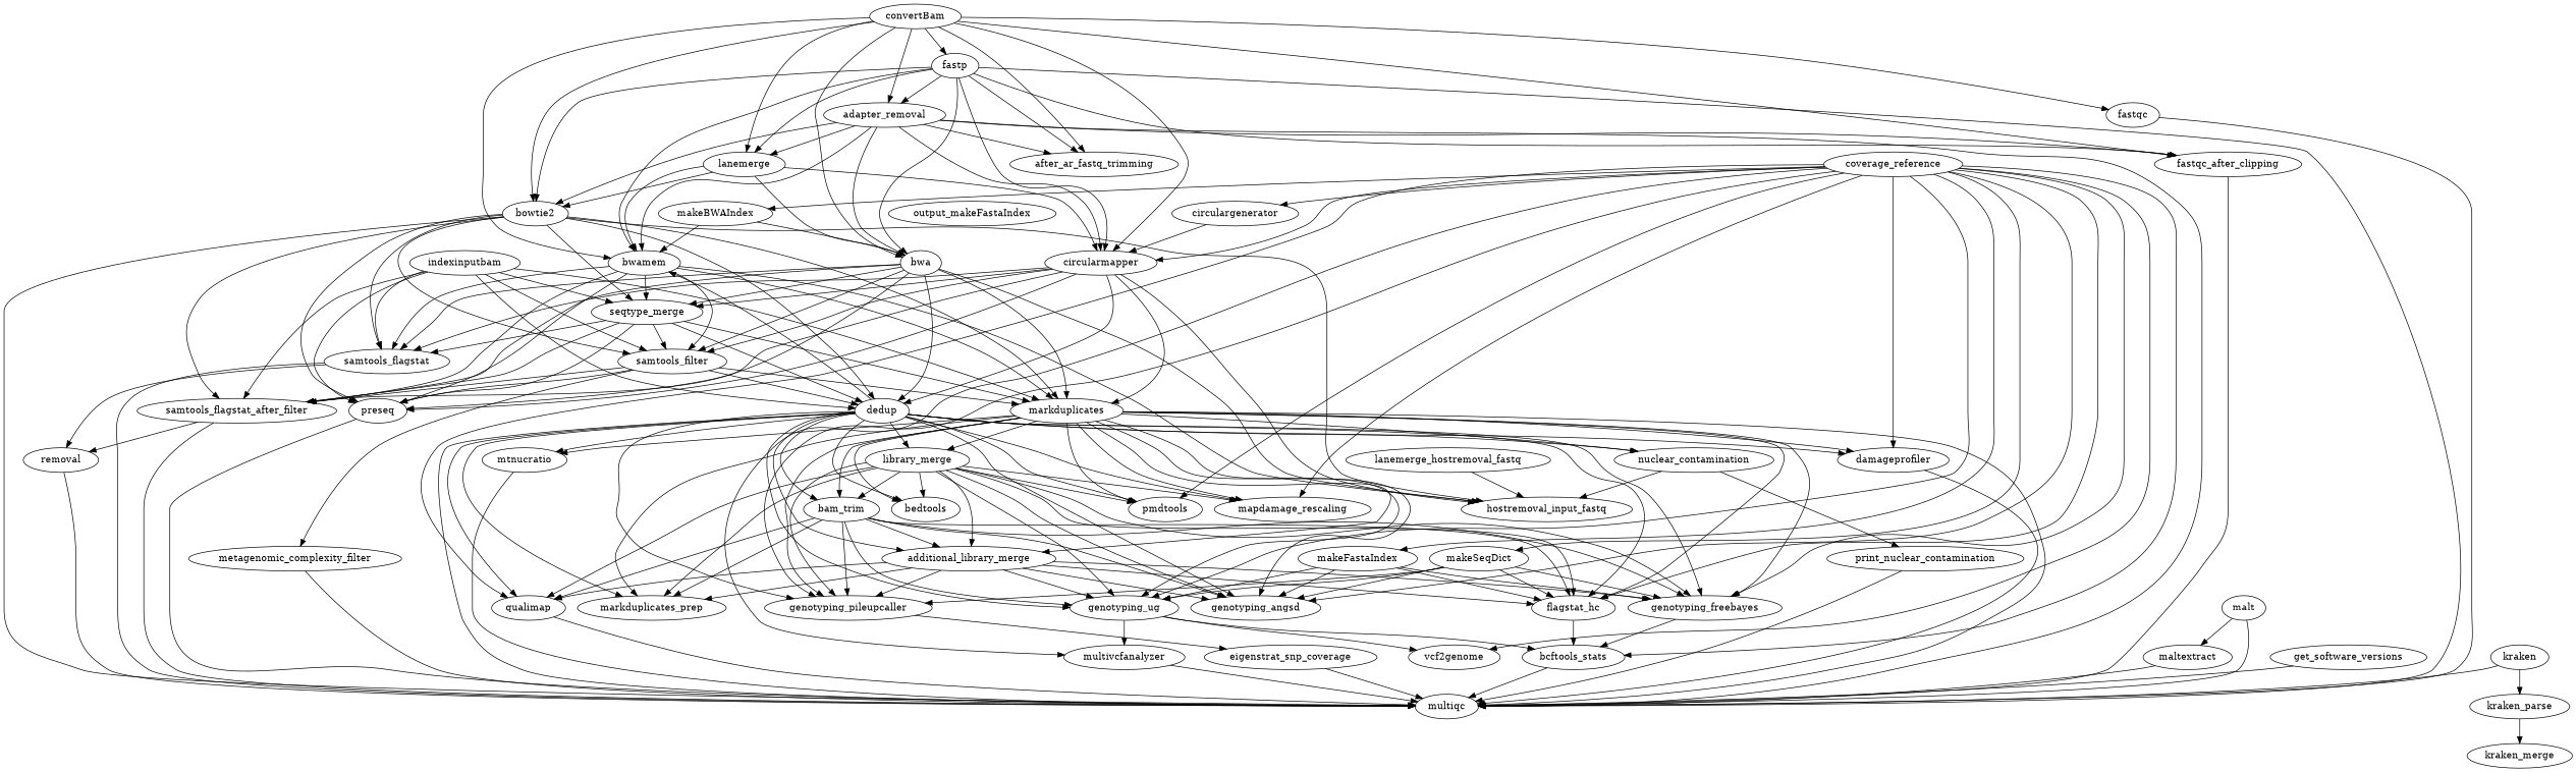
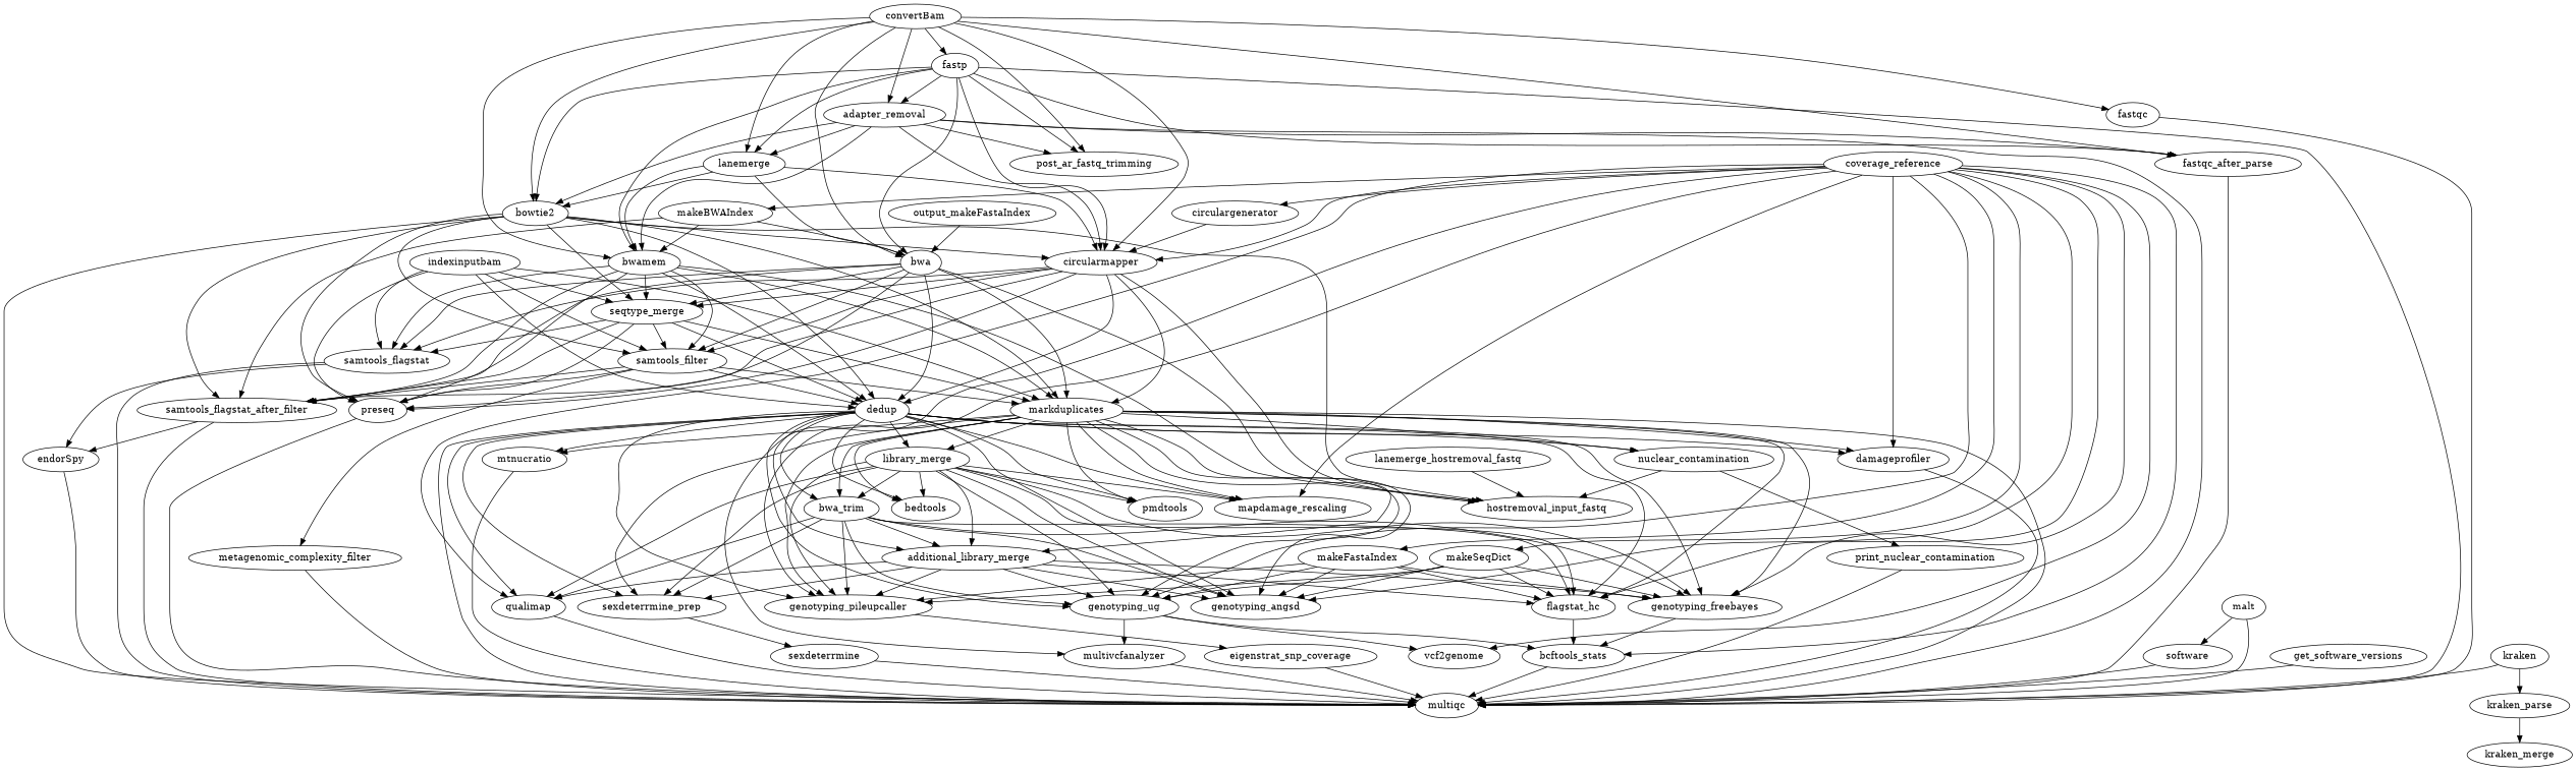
  strict digraph {
    n1 [label=coverage_reference]
    n2 [label=makeBWAIndex]
    n3 [label=makeFastaIndex]
    n4 [label=makeSeqDict]
    n5 [label=circulargenerator]
    n6 [label=multivcfanalyzer]
    n7 [label=qualimap]
    n8 [label=circularmapper]
    n9 [label=damageprofiler]
    n10 [label=pmdtools]
    n11 [label=mapdamage_rescaling]
    n12 [label=flagstat_hc]
    n13 [label=genotyping_angsd]
    n14 [label=genotyping_freebayes]
    n15 [label=genotyping_ug]
    n16 [label=vcf2genome]
    n17 [label=genotyping_pileupcaller]
    n18 [label=bcftools_stats]
    n19 [label=bwamem]
    n20 [label=bwa]
    n21 [label=multiqc]
    n22 [label=hostremoval_input_fastq]
    n23 [label=seqtype_merge]
    n24 [label=samtools_flagstat]
    n25 [label=samtools_filter]
    n26 [label=dedup]
    n27 [label=markduplicates]
    n28 [label=samtools_flagstat_after_filter]
    n29 [label=preseq]
    n30 [label=eigenstrat_snp_coverage]
-   n31 [label=removal]
+   n31 [label=endorSpy]
    n32 [label=metagenomic_complexity_filter]
    n33 [label=nuclear_contamination]
    n34 [label=mtnucratio]
    n35 [label=library_merge]
    n36 [label=bedtools]
-   n37 [label=bam_trim]
+   n37 [label=bwa_trim]
    n38 [label=additional_library_merge]
-   n39 [label=markduplicates_prep]
+   n39 [label=sexdeterrmine_prep]
+   n40 [label=sexdeterrmine]
    n41 [label=malt]
-   n42 [label=maltextract]
+   n42 [label=software]
    n43 [label=convertBam]
    n44 [label=fastqc]
    n45 [label=fastp]
    n46 [label=adapter_removal]
-   n47 [label=after_ar_fastq_trimming]
-   n48 [label=fastqc_after_clipping]
+   n47 [label=post_ar_fastq_trimming]
+   n48 [label=fastqc_after_parse]
    n49 [label=lanemerge]
    n50 [label=bowtie2]
    n51 [label=indexinputbam]
    n52 [label=print_nuclear_contamination]
    n53 [label=lanemerge_hostremoval_fastq]
    n54 [label=kraken]
    n55 [label=kraken_parse]
    n56 [label=kraken_merge]
    n57 [label=output_makeFastaIndex]
    n58 [label=get_software_versions]
    n1 -> n2
    n1 -> n3
    n1 -> n4
    n1 -> n5
    n1 -> n6
    n1 -> n7
    n1 -> n8
    n1 -> n9
-   n1 -> n10
    n1 -> n11
    n1 -> n12
    n1 -> n13
    n1 -> n14
    n1 -> n15
    n1 -> n16
    n1 -> n17
    n1 -> n18
    n2 -> n19
    n2 -> n20
    n3 -> n12
    n3 -> n13
    n3 -> n14
    n3 -> n15
+   n3 -> n17
    n4 -> n12
    n4 -> n13
    n4 -> n14
    n4 -> n15
    n4 -> n17
    n5 -> n8
    n6 -> n21
    n7 -> n21
    n8 -> n22
    n8 -> n23
    n8 -> n24
    n8 -> n25
    n8 -> n26
    n8 -> n27
    n8 -> n28
    n8 -> n29
    n9 -> n21
    n12 -> n18
    n14 -> n18
    n15 -> n6
    n15 -> n16
    n15 -> n18
    n17 -> n30
    n18 -> n21
    n19 -> n22
    n19 -> n23
    n19 -> n24
    n19 -> n25
-   n26 -> n19
+   n19 -> n26
    n19 -> n27
    n19 -> n28
    n19 -> n29
    n20 -> n22
    n20 -> n23
    n20 -> n24
    n20 -> n25
    n20 -> n26
    n20 -> n27
    n20 -> n28
    n20 -> n29
    n23 -> n24
    n23 -> n25
    n23 -> n26
    n23 -> n27
    n23 -> n28
    n23 -> n29
    n24 -> n21
    n24 -> n31
    n25 -> n26
    n25 -> n27
    n25 -> n28
    n25 -> n29
    n25 -> n32
    n26 -> n7
    n26 -> n9
    n26 -> n10
    n26 -> n11
    n26 -> n12
    n26 -> n13
    n26 -> n14
    n26 -> n15
    n26 -> n17
    n26 -> n21
    n26 -> n33
    n26 -> n34
    n26 -> n35
    n26 -> n36
    n26 -> n37
    n26 -> n38
    n26 -> n39
    n27 -> n9
    n27 -> n10
    n27 -> n11
    n27 -> n12
    n27 -> n13
    n27 -> n14
    n27 -> n15
    n27 -> n17
    n27 -> n21
    n27 -> n33
    n27 -> n34
    n27 -> n35
    n27 -> n36
    n27 -> n37
    n27 -> n38
    n27 -> n39
    n28 -> n21
    n28 -> n31
    n29 -> n21
    n30 -> n21
    n31 -> n21
    n32 -> n21
    n33 -> n22
    n33 -> n52
    n34 -> n21
    n35 -> n7
    n35 -> n10
    n35 -> n11
    n35 -> n12
    n35 -> n13
    n35 -> n14
    n35 -> n15
    n35 -> n17
    n35 -> n36
    n35 -> n37
    n35 -> n38
    n35 -> n39
    n37 -> n7
    n37 -> n12
    n37 -> n13
    n37 -> n14
    n37 -> n15
    n37 -> n17
    n37 -> n38
    n37 -> n39
    n38 -> n7
    n38 -> n12
    n38 -> n13
    n38 -> n14
    n38 -> n15
    n38 -> n17
    n38 -> n39
+   n39 -> n40
+   n40 -> n21
    n41 -> n21
    n41 -> n42
    n42 -> n21
    n43 -> n8
    n43 -> n19
    n43 -> n20
    n43 -> n44
    n43 -> n45
    n43 -> n46
    n43 -> n47
    n43 -> n48
    n43 -> n49
    n43 -> n50
    n44 -> n21
    n45 -> n8
    n45 -> n19
    n45 -> n20
    n45 -> n21
    n45 -> n46
    n45 -> n47
    n45 -> n48
    n45 -> n49
    n45 -> n50
    n46 -> n8
    n46 -> n19
-   n46 -> n20
+   n57 -> n20
    n46 -> n21
    n46 -> n47
    n46 -> n48
    n46 -> n49
    n46 -> n50
    n48 -> n21
    n49 -> n8
    n49 -> n19
    n49 -> n20
    n49 -> n50
    n50 -> n21
    n50 -> n22
    n50 -> n23
-   n50 -> n24
+   n50 -> n8
    n50 -> n25
    n50 -> n26
    n50 -> n27
    n50 -> n28
    n50 -> n29
    n51 -> n23
    n51 -> n24
    n51 -> n25
    n51 -> n26
    n51 -> n27
-   n51 -> n28
+   n2 -> n28
    n51 -> n29
    n52 -> n21
    n53 -> n22
    n54 -> n21
    n54 -> n55
    n55 -> n56
    n58 -> n21
  }
